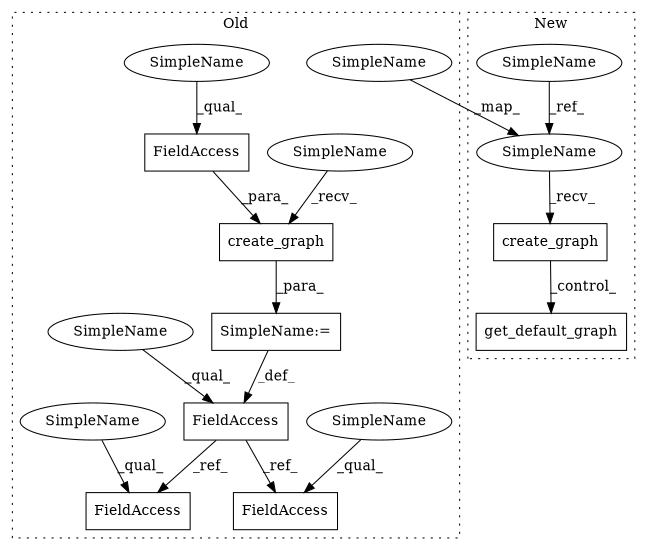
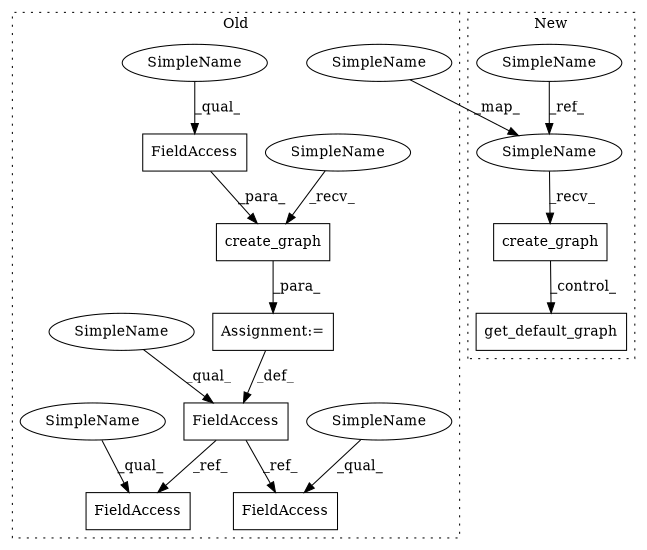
  digraph {
    node [a=42 l=11 s=6598 shape=box]
    n1 [a=32 l="13,1" label=create_graph s="6628,6658"]
    n2 [a=22 l=17 label=FieldAccess]
    n3 [a=22 l=17 label=FieldAccess s=7335]
    n4 [a=22 l=17 label=FieldAccess s=6641]
    n5 [a=22 l=17 label=FieldAccess s=7505]
-   n6 [a=7 l=1 label="SimpleName:=" s=6615]
+   n6 [a=7 l=1 label="Assignment:=" s=6615]
    n7 [label=SimpleName s=7505 shape=ellipse]
    n8 [label=SimpleName s=7335 shape=ellipse]
    n9 [label=SimpleName s=6616 shape=ellipse]
    n10 [label=SimpleName s=6796 shape=ellipse]
    n11 [label=SimpleName s=6641 shape=ellipse]
    n12 [label=SimpleName shape=ellipse]
    n13 [a=32 l=19 label=get_default_graph s=7009]
    n14 [a=32 l=14 label=create_graph s=6632]
    n15 [label=SimpleName s=6447 shape=ellipse]
    n16 [label=SimpleName s=6620 shape=ellipse]
    subgraph cluster_1 {
      label=Old
      style=dotted
      n1
      n2
      n3
      n4
      n5
      n6
      n7
      n8
      n9
      n10
      n11
      n12
    }
    subgraph cluster_2 {
      label=New
      style=dotted
      n13
      n14
      n15
      n16
    }
    n1 -> n6 [label=_para_]
    n2 -> n3 [label=_ref_]
    n2 -> n5 [label=_ref_]
    n4 -> n1 [label=_para_]
    n6 -> n2 [label=_def_]
    n7 -> n5 [label=_qual_]
    n8 -> n3 [label=_qual_]
    n9 -> n1 [label=_recv_]
    n10 -> n16 [label=_map_]
    n11 -> n4 [label=_qual_]
    n12 -> n2 [label=_qual_]
    n14 -> n13 [label=_control_]
    n15 -> n16 [label=_ref_]
    n16 -> n14 [label=_recv_]
  }
